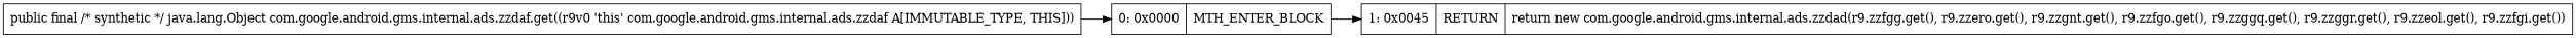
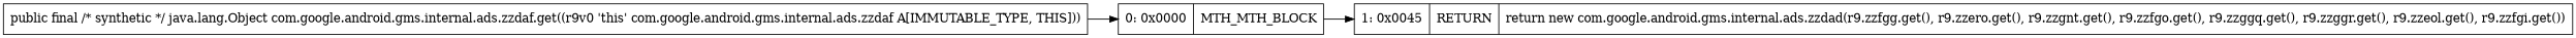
  digraph {
    rankdir=LR
    node [shape=record]
-   n1 [label="{0\:\ 0x0000|MTH_ENTER_BLOCK\l}"]
+   n1 [label="{0\:\ 0x0000|MTH_MTH_BLOCK\l}"]
    n2 [label="{1\:\ 0x0045|RETURN\l|return new com.google.android.gms.internal.ads.zzdad(r9.zzfgg.get(), r9.zzero.get(), r9.zzgnt.get(), r9.zzfgo.get(), r9.zzggq.get(), r9.zzggr.get(), r9.zzeol.get(), r9.zzfgi.get())\l}"]
    n3 [label="{public final \/* synthetic *\/ java.lang.Object com.google.android.gms.internal.ads.zzdaf.get((r9v0 'this' com.google.android.gms.internal.ads.zzdaf A[IMMUTABLE_TYPE, THIS])) }"]
    n1 -> n2
    n3 -> n1
  }
